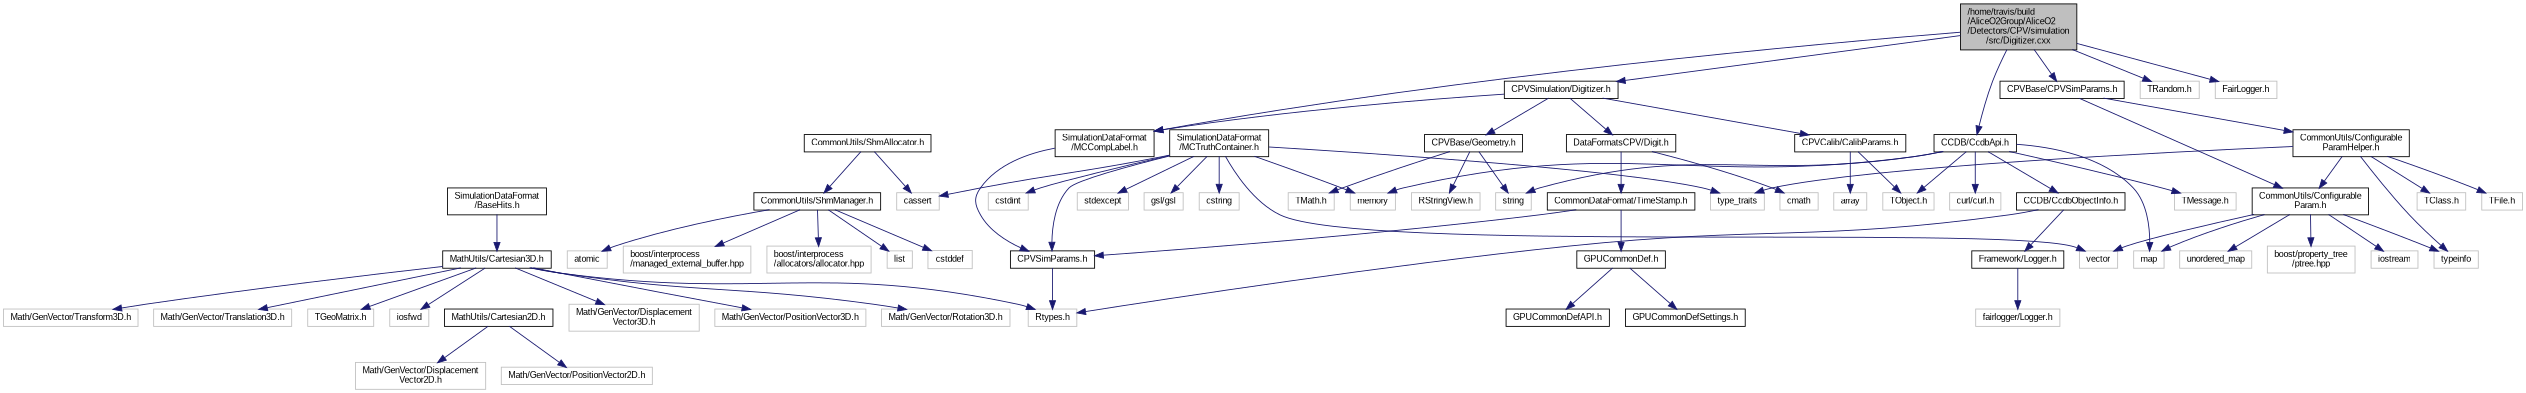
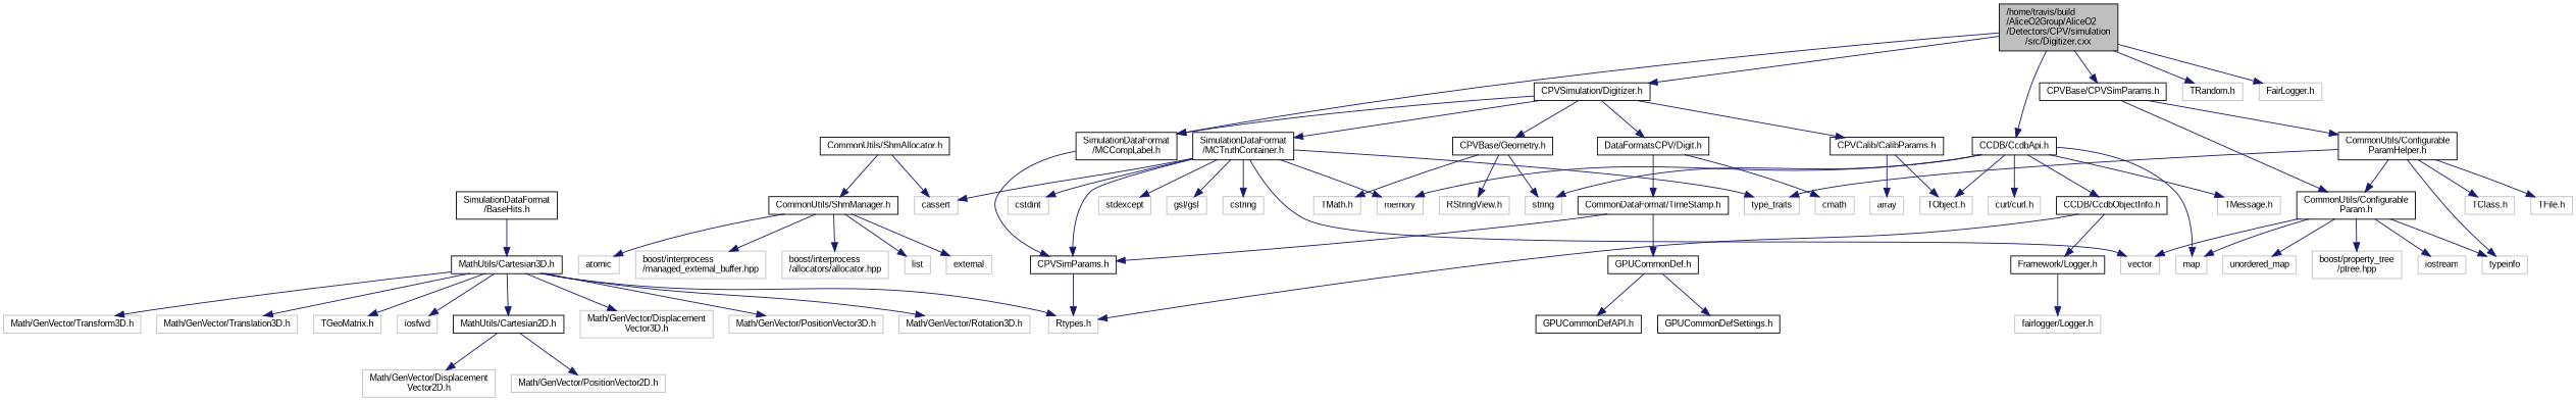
  digraph {
    fontname="Liberation Sans"
    node [color=grey75 fontname="Liberation Sans" fontsize=10 shape=record]
    edge [color=midnightblue fontname="Liberation Sans" fontsize=10 labelfontname=Helvetica labelfontsize=10 style=solid]
    n1 [color=black fillcolor=grey75 fontcolor=black height=0.2 label="/home/travis/build\l/AliceO2Group/AliceO2\l/Detectors/CPV/simulation\l/src/Digitizer.cxx" style=filled width=0.4]
    n2 [color=black height=0.2 label="CPVSimulation/Digitizer.h" width=0.4]
    n3 [color=black height=0.2 label="SimulationDataFormat\l/MCCompLabel.h" width=0.4]
    n4 [color=black height=0.2 label="CPVBase/CPVSimParams.h" width=0.4]
    n5 [color=black height=0.2 label="CCDB/CcdbApi.h" width=0.4]
    n6 [height=0.2 label="TRandom.h" width=0.4]
    n7 [height=0.2 label="FairLogger.h" width=0.4]
    n8 [color=black height=0.2 label="DataFormatsCPV/Digit.h" width=0.4]
    n9 [color=black height=0.2 label="CPVBase/Geometry.h" width=0.4]
    n10 [color=black height=0.2 label="CPVCalib/CalibParams.h" width=0.4]
    n11 [color=black height=0.2 label="SimulationDataFormat\l/MCTruthContainer.h" width=0.4]
    n12 [color=black height=0.2 label="CPVSimParams.h" width=0.4]
    n13 [color=black height=0.2 label="CommonUtils/Configurable\lParam.h" width=0.4]
    n14 [color=black height=0.2 label="CommonUtils/Configurable\lParamHelper.h" width=0.4]
    n15 [height=0.2 label=string width=0.4]
    n16 [height=0.2 label="TObject.h" width=0.4]
    n17 [height=0.2 label=memory width=0.4]
    n18 [height=0.2 label=map width=0.4]
    n19 [height=0.2 label="curl/curl.h" width=0.4]
    n20 [height=0.2 label="TMessage.h" width=0.4]
    n21 [color=black height=0.2 label="CCDB/CcdbObjectInfo.h" width=0.4]
    n22 [height=0.2 label=cmath width=0.4]
    n23 [color=black height=0.2 label="CommonDataFormat/TimeStamp.h" width=0.4]
    n24 [height=0.2 label="RStringView.h" width=0.4]
    n25 [height=0.2 label="TMath.h" width=0.4]
    n26 [height=0.2 label=array width=0.4]
    n27 [height=0.2 label=cassert width=0.4]
    n28 [height=0.2 label=cstdint width=0.4]
    n29 [height=0.2 label=stdexcept width=0.4]
    n30 [height=0.2 label="gsl/gsl" width=0.4]
    n31 [height=0.2 label=type_traits width=0.4]
    n32 [height=0.2 label=cstring width=0.4]
    n33 [height=0.2 label=vector width=0.4]
    n34 [color=black height=0.2 label="GPUCommonDef.h" width=0.4]
    n35 [height=0.2 label="Rtypes.h" width=0.4]
    n36 [color=black height=0.2 label="GPUCommonDefSettings.h" width=0.4]
    n37 [color=black height=0.2 label="GPUCommonDefAPI.h" width=0.4]
    n38 [color=black height=0.2 label="SimulationDataFormat\l/BaseHits.h" width=0.4]
    n39 [color=black height=0.2 label="MathUtils/Cartesian3D.h" width=0.4]
    n40 [color=black height=0.2 label="CommonUtils/ShmAllocator.h" width=0.4]
    n41 [color=black height=0.2 label="CommonUtils/ShmManager.h" width=0.4]
    n42 [height=0.2 label="Math/GenVector/Displacement\lVector3D.h" width=0.4]
    n43 [height=0.2 label="Math/GenVector/PositionVector3D.h" width=0.4]
    n44 [height=0.2 label="Math/GenVector/Rotation3D.h" width=0.4]
    n45 [height=0.2 label="Math/GenVector/Transform3D.h" width=0.4]
    n46 [height=0.2 label="Math/GenVector/Translation3D.h" width=0.4]
    n47 [height=0.2 label="TGeoMatrix.h" width=0.4]
    n48 [height=0.2 label=iosfwd width=0.4]
    n49 [color=black height=0.2 label="MathUtils/Cartesian2D.h" width=0.4]
    n50 [height=0.2 label="Math/GenVector/Displacement\lVector2D.h" width=0.4]
    n51 [height=0.2 label="Math/GenVector/PositionVector2D.h" width=0.4]
    n52 [height=0.2 label=list width=0.4]
-   n53 [height=0.2 label=cstddef width=0.4]
+   n53 [height=0.2 label=external width=0.4]
    n54 [height=0.2 label=atomic width=0.4]
    n55 [height=0.2 label="boost/interprocess\l/managed_external_buffer.hpp" width=0.4]
    n56 [height=0.2 label="boost/interprocess\l/allocators/allocator.hpp" width=0.4]
    n57 [height=0.2 label=unordered_map width=0.4]
    n58 [height=0.2 label="boost/property_tree\l/ptree.hpp" width=0.4]
    n59 [height=0.2 label=typeinfo width=0.4]
    n60 [height=0.2 label=iostream width=0.4]
    n61 [height=0.2 label="TClass.h" width=0.4]
    n62 [height=0.2 label="TFile.h" width=0.4]
    n63 [color=black height=0.2 label="Framework/Logger.h" width=0.4]
    n64 [height=0.2 label="fairlogger/Logger.h" width=0.4]
    n1 -> n2
    n1 -> n3
    n1 -> n4
    n1 -> n5
    n1 -> n6
    n1 -> n7
    n2 -> n3
    n2 -> n8
    n2 -> n9
    n2 -> n10
+   n2 -> n11
    n3 -> n12
    n4 -> n13
    n4 -> n14
    n5 -> n15
    n5 -> n16
    n5 -> n17
    n5 -> n18
    n5 -> n19
    n5 -> n20
    n5 -> n21
    n8 -> n22
    n8 -> n23
    n9 -> n15
    n9 -> n24
    n9 -> n25
    n10 -> n16
    n10 -> n26
    n11 -> n12
    n11 -> n17
    n11 -> n27
    n11 -> n28
    n11 -> n29
    n11 -> n30
    n11 -> n31
    n11 -> n32
    n11 -> n33
    n12 -> n35
    n13 -> n18
    n13 -> n33
    n13 -> n57
    n13 -> n58
    n13 -> n59
    n13 -> n60
    n14 -> n13
    n14 -> n31
    n14 -> n59
    n14 -> n61
    n14 -> n62
    n21 -> n35
    n21 -> n63
    n23 -> n12
    n23 -> n34
    n34 -> n36
    n34 -> n37
    n38 -> n39
    n39 -> n35
    n39 -> n42
    n39 -> n43
    n39 -> n44
    n39 -> n45
    n39 -> n46
    n39 -> n47
    n39 -> n48
+   n39 -> n49
    n40 -> n27
    n40 -> n41
    n41 -> n52
    n41 -> n53
    n41 -> n54
    n41 -> n55
    n41 -> n56
    n49 -> n50
    n49 -> n51
    n63 -> n64
  }
